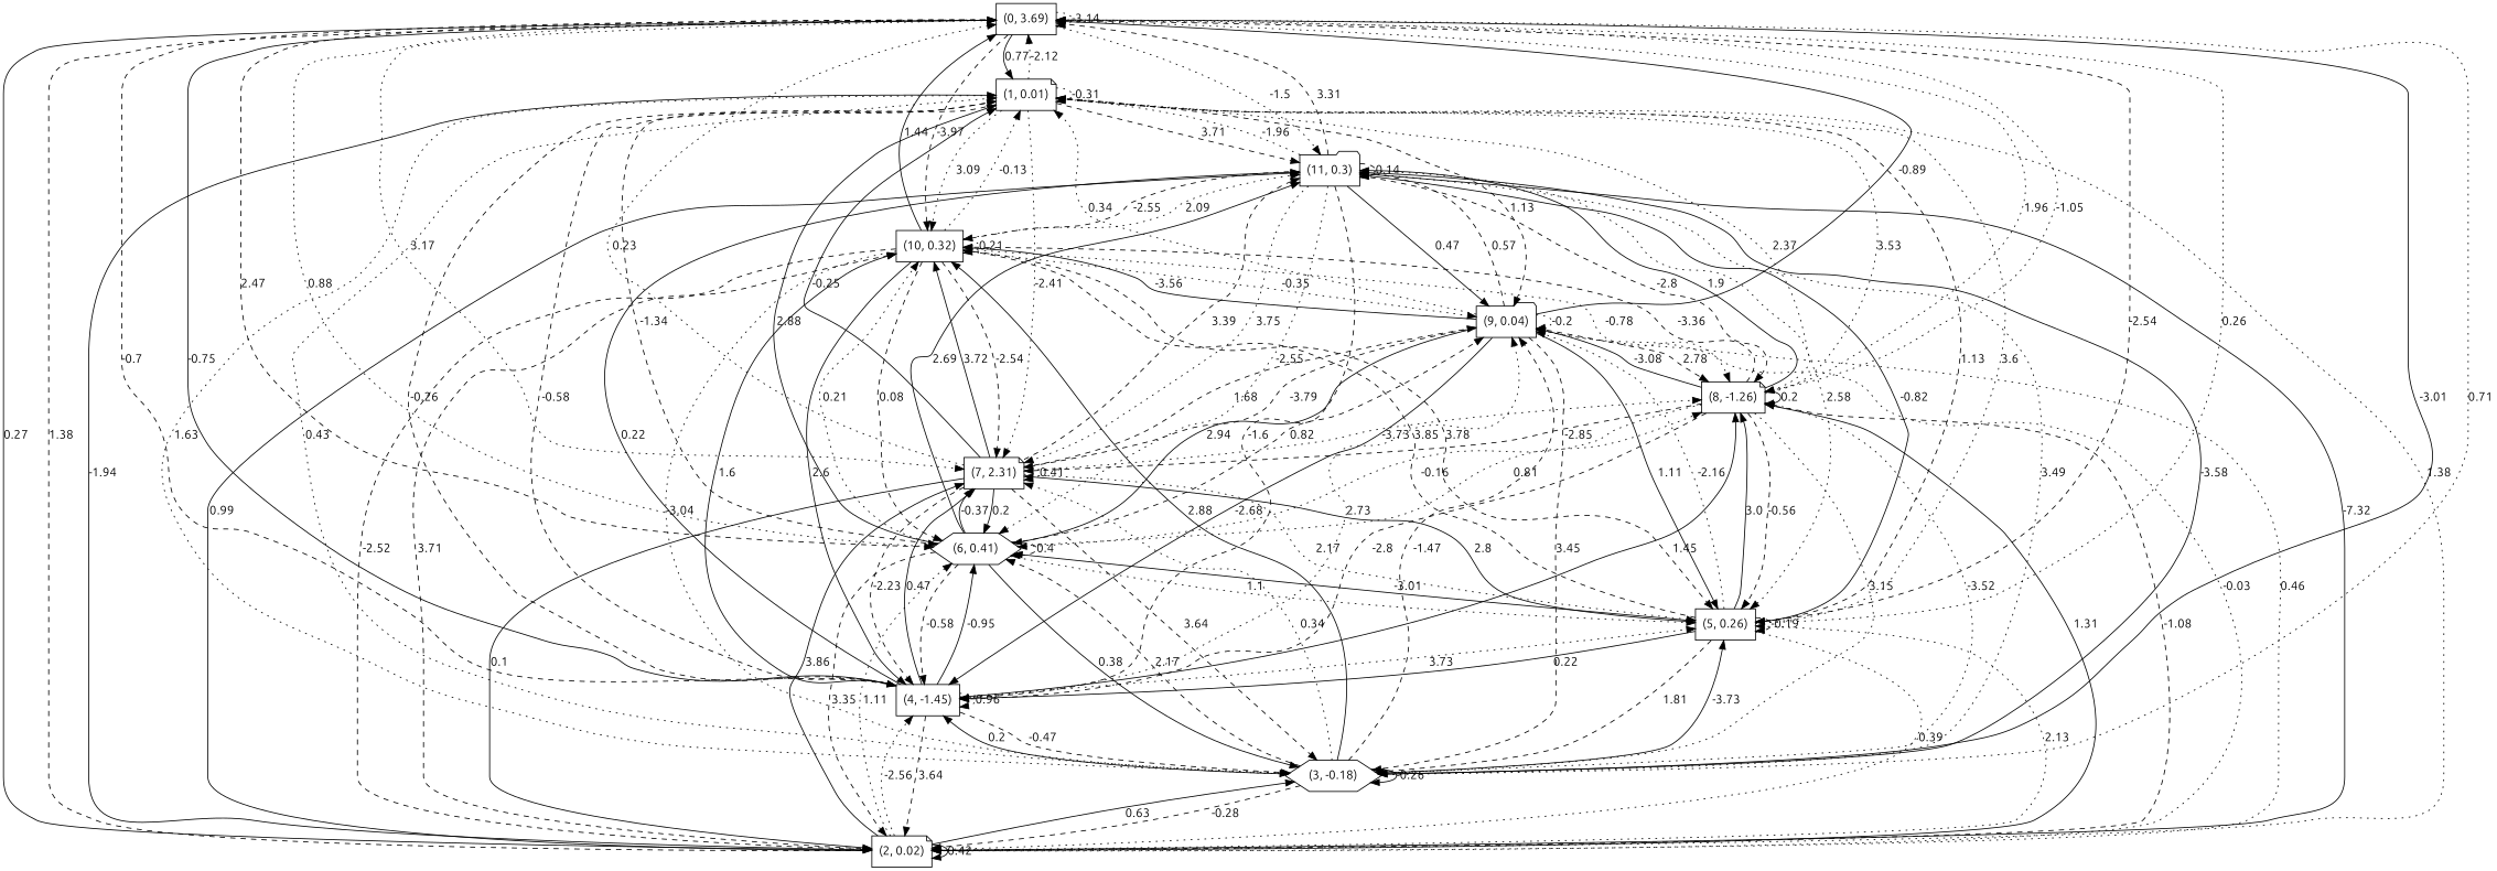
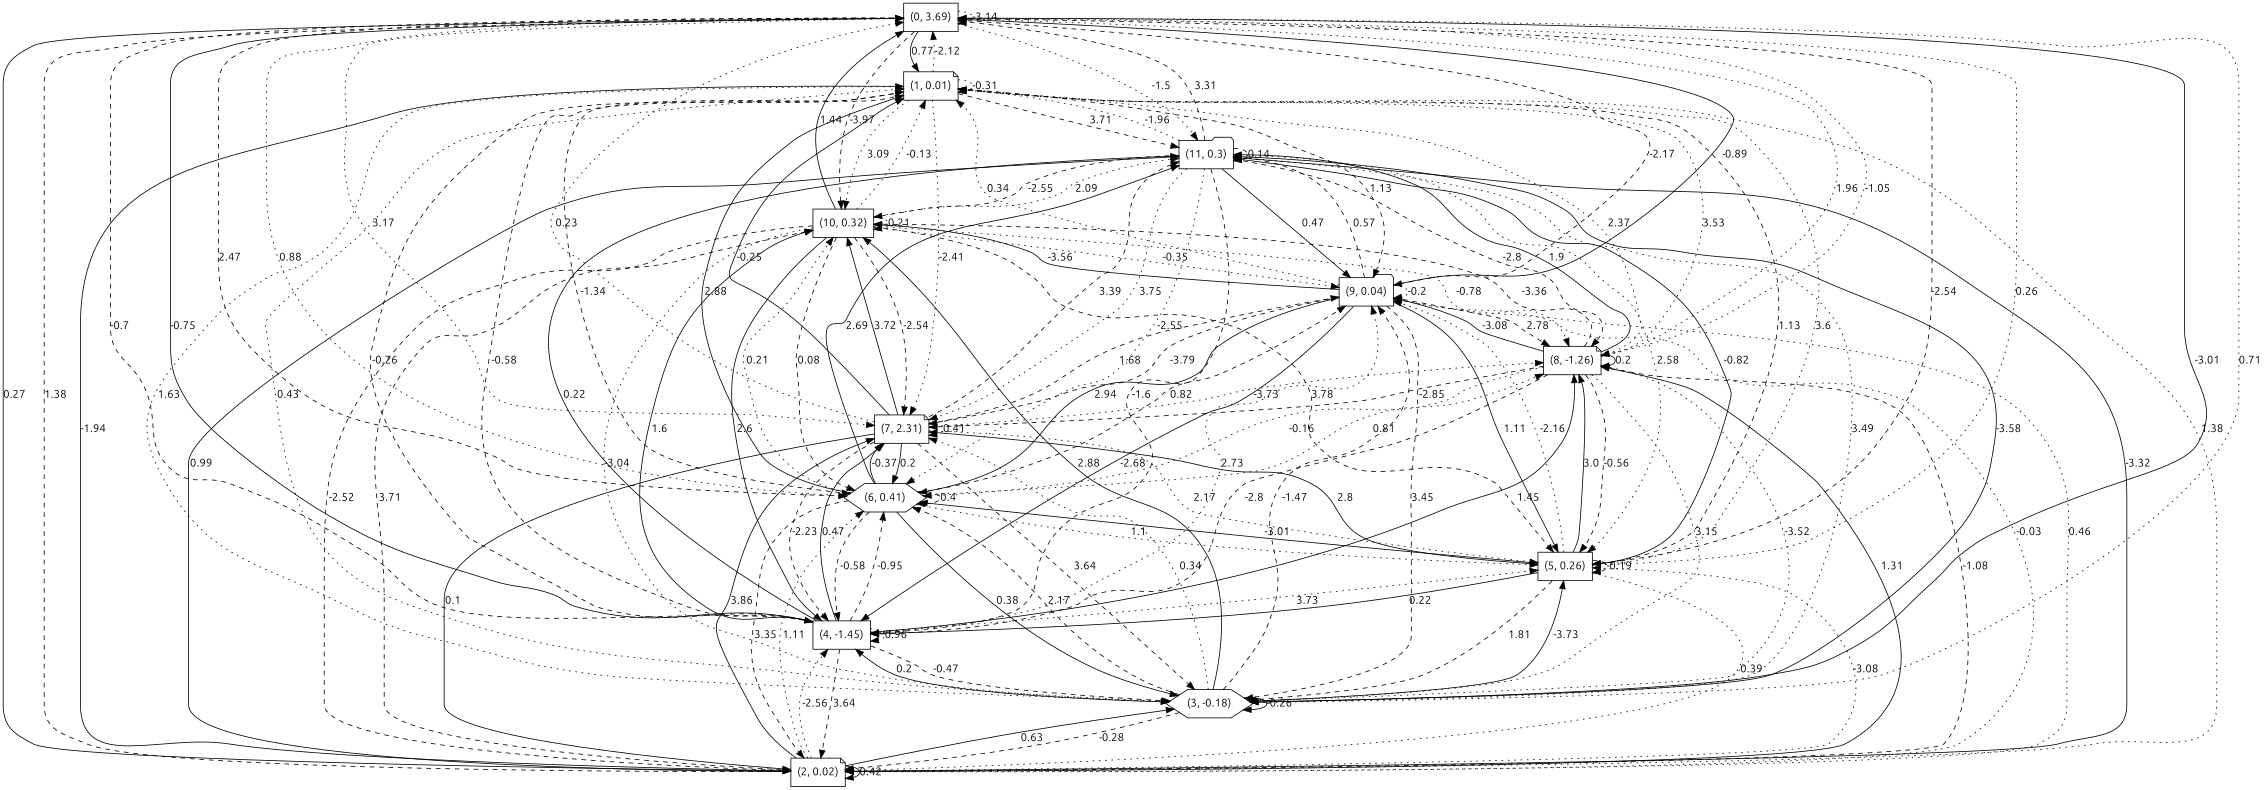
  digraph {
    fontname=Ubuntu
    node [fontname=Ubuntu shape=box]
    edge [fontname=Ubuntu style=dotted]
    n1 [label="(0, 3.69)"]
    n2 [label="(1, 0.01)" shape=note]
    n3 [label="(2, 0.02)" shape=note]
    n4 [label="(3, -0.18)" shape=hexagon]
    n5 [label="(4, -1.45)"]
    n6 [label="(5, 0.26)"]
    n7 [label="(6, 0.41)" shape=hexagon]
    n8 [label="(7, 2.31)" shape=note]
    n9 [label="(8, -1.26)" shape=note]
    n10 [label="(9, 0.04)" shape=folder]
    n11 [label="(10, 0.32)"]
    n12 [label="(11, 0.3)" shape=folder]
    n1 -> n1 [label=-3.14]
    n1 -> n2 [label=0.77 style=solid]
    n1 -> n3 [label=0.27 style=solid]
    n1 -> n4 [label=-3.01 style=solid]
    n1 -> n5 [label=-0.7 style=dashed]
    n1 -> n6 [label=-2.54 style=dashed]
    n1 -> n7 [label=2.47 style=dashed]
    n1 -> n8 [label=3.17]
    n1 -> n9 [label=1.96]
+   n1 -> n10 [label=-2.17 style=dashed]
    n1 -> n11 [label=-3.97 style=dashed]
    n1 -> n12 [label=-1.5]
    n2 -> n1 [label=-2.12]
    n2 -> n2 [label=-0.31]
    n2 -> n3 [label=1.38]
    n2 -> n4 [label=1.63]
    n2 -> n5 [label=-0.26 style=dashed]
    n2 -> n6 [label=1.13 style=dashed]
    n2 -> n7 [label=-1.34 style=dashed]
    n2 -> n8 [label=-2.41]
    n2 -> n9 [label=2.37]
    n2 -> n10 [label=1.13 style=dashed]
    n2 -> n11 [label=3.09]
    n2 -> n12 [label=3.71 style=dashed]
    n3 -> n1 [label=1.38 style=dashed]
    n3 -> n2 [label=-1.94 style=solid]
    n3 -> n3 [label=0.42 style=solid]
    n3 -> n4 [label=0.63 style=solid]
    n3 -> n5 [label=-2.56]
-   n3 -> n6 [label=2.13]
+   n3 -> n6 [label=-3.08]
    n3 -> n7 [label=1.11]
    n3 -> n8 [label=3.86 style=solid]
    n3 -> n9 [label=-1.08 style=dashed]
    n3 -> n10 [label=0.46]
    n3 -> n11 [label=3.71 style=dashed]
    n3 -> n12 [label=0.99 style=solid]
    n4 -> n1 [label=0.71]
    n4 -> n2 [label=0.43]
    n4 -> n3 [label=-0.28 style=dashed]
    n4 -> n4 [label=-0.26 style=solid]
    n4 -> n5 [label=0.2 style=solid]
    n4 -> n6 [label=-3.73 style=solid]
    n4 -> n7 [label=2.17 style=dashed]
    n4 -> n8 [label=0.34]
    n4 -> n9 [label=-3.52]
    n4 -> n10 [label=-1.47 style=dashed]
    n4 -> n11 [label=2.88 style=solid]
    n4 -> n12 [label=3.49]
    n5 -> n1 [label=-0.75 style=solid]
    n5 -> n2 [label=-0.58 style=dashed]
    n5 -> n3 [label=3.64 style=dashed]
    n5 -> n4 [label=-0.47 style=dashed]
    n5 -> n5 [label=0.96]
    n5 -> n6 [label=3.73]
-   n5 -> n7 [label=-0.95 style=solid]
+   n5 -> n7 [label=-0.95 style=dashed]
    n5 -> n8 [label=0.47 style=solid]
    n5 -> n9 [label=1.45 style=solid]
    n5 -> n10 [label=2.73]
    n5 -> n11 [label=1.6 style=solid]
    n5 -> n12 [label=0.22 style=solid]
    n6 -> n1 [label=0.26]
    n6 -> n2 [label=3.6]
    n6 -> n3 [label=0.39]
    n6 -> n4 [label=1.81 style=dashed]
    n6 -> n5 [label=0.22 style=solid]
    n6 -> n6 [label=-0.19 style=dashed]
    n6 -> n7 [label=-3.01 style=solid]
    n6 -> n8 [label=2.8 style=solid]
    n6 -> n9 [label=3.0 style=solid]
    n6 -> n10 [label=-2.16]
-   n6 -> n11 [label=3.85 style=dashed]
    n6 -> n12 [label=-0.82 style=solid]
    n7 -> n1 [label=0.88]
    n7 -> n2 [label=2.88 style=solid]
    n7 -> n3 [label=3.35 style=dashed]
    n7 -> n4 [label=0.38 style=solid]
    n7 -> n5 [label=-0.58 style=dashed]
    n7 -> n6 [label=1.1]
    n7 -> n7 [label=0.4 style=dashed]
    n7 -> n8 [label=-0.37 style=solid]
    n7 -> n9 [label=0.81]
    n7 -> n10 [label=0.82 style=dashed]
    n7 -> n11 [label=0.21]
    n7 -> n12 [label=2.69 style=solid]
    n8 -> n1 [label=0.23]
    n8 -> n2 [label=-0.25 style=solid]
    n8 -> n3 [label=0.1 style=solid]
    n8 -> n4 [label=3.64 style=dashed]
    n8 -> n5 [label=-2.23 style=dashed]
    n8 -> n6 [label=2.17]
    n8 -> n7 [label=0.2 style=solid]
    n8 -> n8 [label=0.41]
    n8 -> n9 [label=-3.73]
    n8 -> n10 [label=1.68 style=dashed]
    n8 -> n11 [label=3.72 style=solid]
    n8 -> n12 [label=3.39 style=dashed]
    n9 -> n1 [label=-1.05]
    n9 -> n2 [label=3.53]
    n9 -> n3 [label=1.31 style=solid]
    n9 -> n4 [label=3.15]
    n9 -> n5 [label=-2.8 style=dashed]
    n9 -> n6 [label=-0.56 style=dashed]
    n9 -> n7 [label=-0.16]
    n9 -> n8 [label=-2.85 style=dashed]
    n9 -> n9 [label=0.2 style=solid]
    n9 -> n10 [label=-3.08 style=solid]
    n9 -> n11 [label=-3.36 style=dashed]
    n9 -> n12 [label=1.9 style=solid]
    n10 -> n1 [label=-0.89 style=solid]
    n10 -> n2 [label=0.34]
    n10 -> n3 [label=-0.03]
    n10 -> n4 [label=3.45 style=dashed]
    n10 -> n5 [label=-2.68 style=solid]
    n10 -> n6 [label=1.11 style=solid]
    n10 -> n7 [label=2.94 style=solid]
    n10 -> n8 [label=-3.79 style=dashed]
    n10 -> n9 [label=2.78 style=dashed]
    n10 -> n10 [label=-0.2]
    n10 -> n11 [label=-3.56 style=solid]
    n10 -> n12 [label=0.57 style=dashed]
    n11 -> n1 [label=1.44 style=solid]
    n11 -> n2 [label=-0.13]
    n11 -> n3 [label=-2.52 style=dashed]
    n11 -> n4 [label=-3.04]
    n11 -> n5 [label=2.6 style=solid]
    n11 -> n6 [label=3.78 style=dashed]
    n11 -> n7 [label=0.08 style=dashed]
    n11 -> n8 [label=-2.54 style=dashed]
    n11 -> n9 [label=-0.78]
    n11 -> n10 [label=-0.35]
    n11 -> n11 [label=0.21]
    n11 -> n12 [label=2.09]
    n12 -> n1 [label=3.31 style=dashed]
    n12 -> n2 [label=-1.96]
-   n12 -> n3 [label=-7.32 style=solid]
+   n12 -> n3 [label=-3.32 style=solid]
    n12 -> n4 [label=-3.58 style=solid]
    n12 -> n5 [label=-1.6 style=dashed]
    n12 -> n6 [label=2.58]
    n12 -> n7 [label=-2.55]
    n12 -> n8 [label=3.75]
    n12 -> n9 [label=-2.8 style=dashed]
    n12 -> n10 [label=0.47 style=solid]
    n12 -> n11 [label=-2.55 style=dashed]
    n12 -> n12 [label=0.14 style=dashed]
  }
